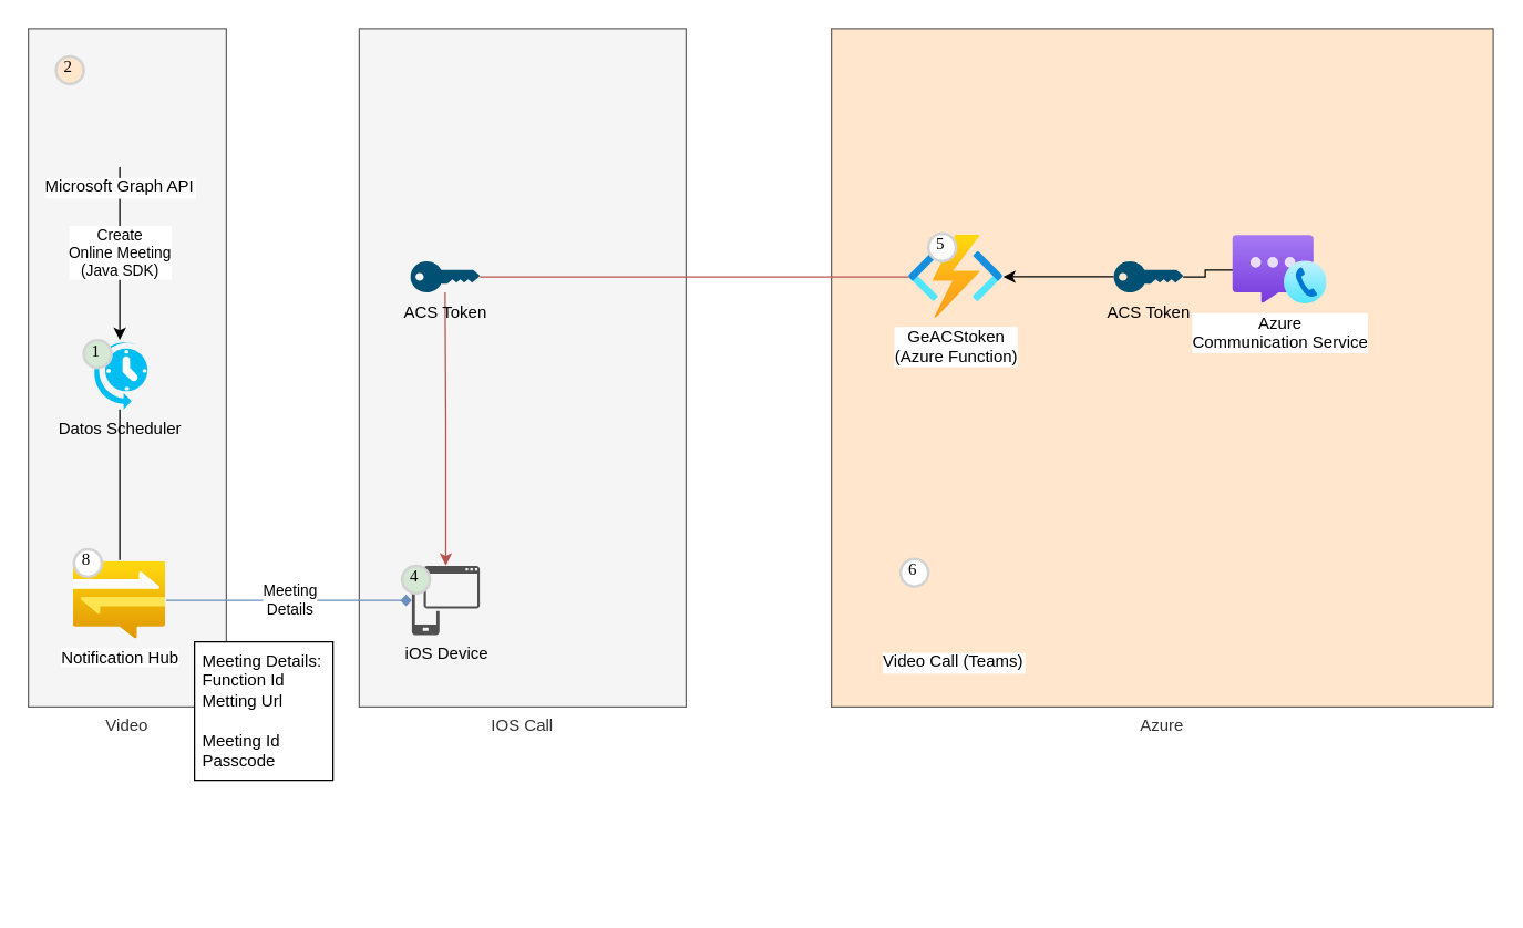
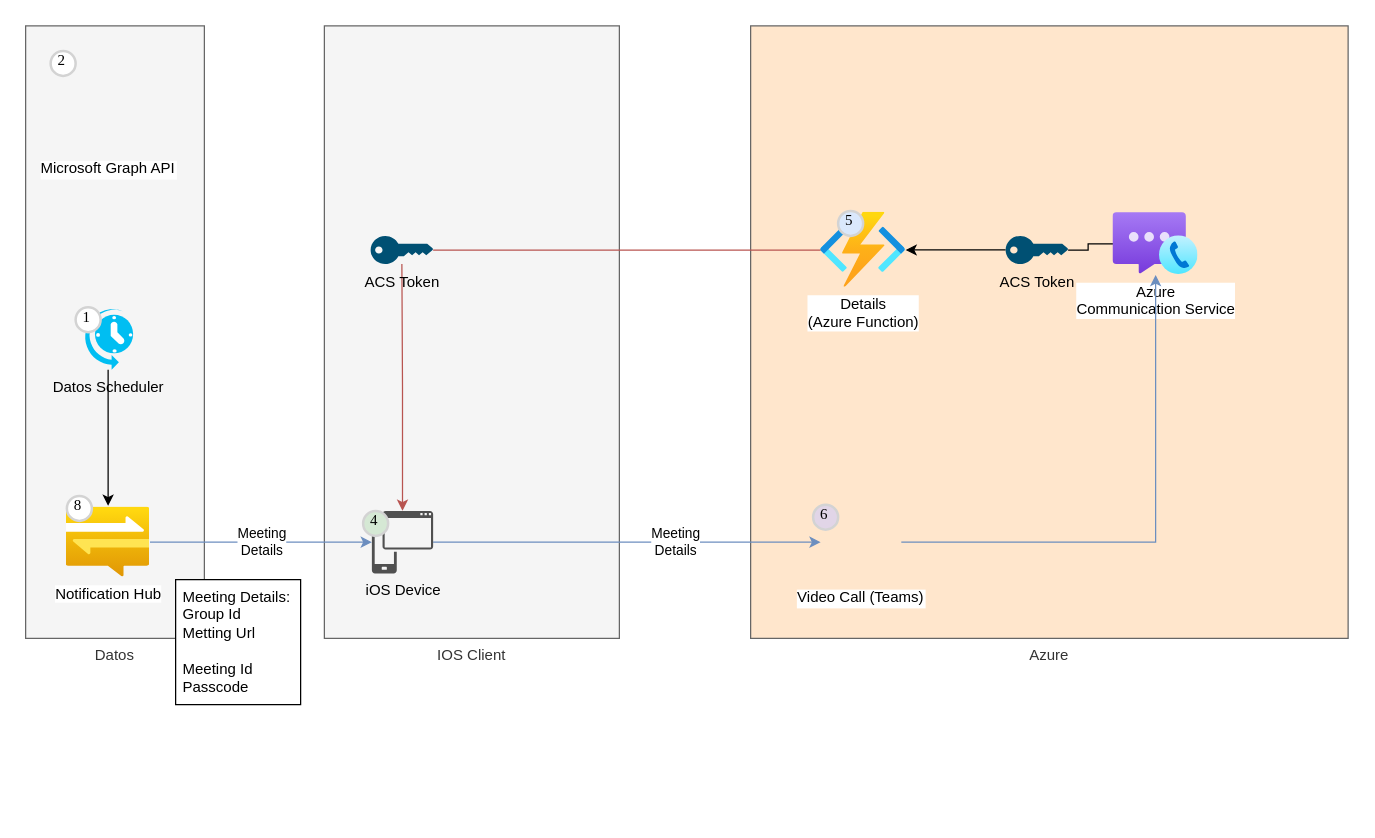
  <mxCell id="0" />
  <mxCell id="1" parent="0" />
  <mxCell id="2" value="Azure" style="rounded=0;whiteSpace=wrap;html=1;labelPosition=center;verticalLabelPosition=bottom;align=center;verticalAlign=top;fillColor=#ffe6cc;fontColor=#333333;strokeColor=#666666;" parent="1" vertex="1"><mxGeometry x="600" y="20" width="478" height="490" as="geometry" /></mxCell>
- <mxCell id="3" value="IOS Call" style="rounded=0;whiteSpace=wrap;html=1;labelPosition=center;verticalLabelPosition=bottom;align=center;verticalAlign=top;fillColor=#f5f5f5;fontColor=#333333;strokeColor=#666666;" parent="1" vertex="1"><mxGeometry x="259" y="20" width="236" height="490" as="geometry" /></mxCell>
- <mxCell id="4" value="Video" style="rounded=0;whiteSpace=wrap;html=1;labelPosition=center;verticalLabelPosition=bottom;align=center;verticalAlign=top;fillColor=#f5f5f5;fontColor=#333333;strokeColor=#666666;" parent="1" vertex="1"><mxGeometry x="20" y="20" width="143" height="490" as="geometry" /></mxCell>
+ <mxCell id="3" value="IOS Client" style="rounded=0;whiteSpace=wrap;html=1;labelPosition=center;verticalLabelPosition=bottom;align=center;verticalAlign=top;fillColor=#f5f5f5;fontColor=#333333;strokeColor=#666666;" parent="1" vertex="1"><mxGeometry x="259" y="20" width="236" height="490" as="geometry" /></mxCell>
+ <mxCell id="4" value="Datos" style="rounded=0;whiteSpace=wrap;html=1;labelPosition=center;verticalLabelPosition=bottom;align=center;verticalAlign=top;fillColor=#f5f5f5;fontColor=#333333;strokeColor=#666666;" parent="1" vertex="1"><mxGeometry x="20" y="20" width="143" height="490" as="geometry" /></mxCell>
  <mxCell id="5" style="edgeStyle=orthogonalEdgeStyle;rounded=0;orthogonalLoop=1;jettySize=auto;html=1;endArrow=none;endFill=0;" parent="1" source="6" target="17" edge="1"><mxGeometry relative="1" as="geometry" /></mxCell>
  <mxCell id="6" value="Azure &lt;br&gt;Communication Service" style="image;aspect=fixed;html=1;points=[];align=center;fontSize=12;image=img/lib/azure2/other/Azure_Communication_Services.svg;" parent="1" vertex="1"><mxGeometry x="890" y="169.25" width="68" height="50" as="geometry" /></mxCell>
  <mxCell id="7" style="edgeStyle=orthogonalEdgeStyle;rounded=0;orthogonalLoop=1;jettySize=auto;html=1;entryX=0;entryY=0.5;entryDx=0;entryDy=0;entryPerimeter=0;startArrow=classic;startFill=1;endArrow=none;endFill=0;" parent="1" source="8" target="17" edge="1"><mxGeometry relative="1" as="geometry" /></mxCell>
- <mxCell id="8" value="GeACStoken&lt;br&gt;(Azure Function)" style="image;aspect=fixed;html=1;points=[];align=center;fontSize=12;image=img/lib/azure2/compute/Function_Apps.svg;" parent="1" vertex="1"><mxGeometry x="656" y="169.25" width="68" height="60" as="geometry" /></mxCell>
- <mxCell id="9" value="Create &lt;br&gt;Online Meeting&lt;br&gt;(Java SDK)" style="edgeStyle=orthogonalEdgeStyle;rounded=0;orthogonalLoop=1;jettySize=auto;html=1;startArrow=classic;startFill=1;endArrow=none;endFill=0;" parent="1" source="11" target="26" edge="1"><mxGeometry relative="1" as="geometry" /></mxCell>
- <mxCell id="10" style="edgeStyle=orthogonalEdgeStyle;rounded=0;orthogonalLoop=1;jettySize=auto;html=1;entryX=0.5;entryY=-0.018;entryDx=0;entryDy=0;entryPerimeter=0;endArrow=none;" parent="1" source="11" target="16" edge="1"><mxGeometry relative="1" as="geometry" /></mxCell>
+ <mxCell id="8" value="Details&lt;br&gt;(Azure Function)" style="image;aspect=fixed;html=1;points=[];align=center;fontSize=12;image=img/lib/azure2/compute/Function_Apps.svg;" parent="1" vertex="1"><mxGeometry x="656" y="169.25" width="68" height="60" as="geometry" /></mxCell>
+ <mxCell id="10" style="edgeStyle=orthogonalEdgeStyle;rounded=0;orthogonalLoop=1;jettySize=auto;html=1;entryX=0.5;entryY=-0.018;entryDx=0;entryDy=0;entryPerimeter=0;" parent="1" source="11" target="16" edge="1"><mxGeometry relative="1" as="geometry" /></mxCell>
  <mxCell id="11" value="Datos Scheduler" style="verticalLabelPosition=bottom;html=1;verticalAlign=top;align=center;strokeColor=none;fillColor=#00BEF2;shape=mxgraph.azure.scheduler;pointerEvents=1;" parent="1" vertex="1"><mxGeometry x="66" y="245" width="40" height="50" as="geometry" /></mxCell>
  <mxCell id="12" style="edgeStyle=orthogonalEdgeStyle;rounded=0;orthogonalLoop=1;jettySize=auto;html=1;endArrow=none;endFill=0;fillColor=#f8cecc;strokeColor=#b85450;" parent="1" source="19" target="8" edge="1"><mxGeometry relative="1" as="geometry" /></mxCell>
+ <mxCell id="13" value="Meeting&lt;br&gt;Details" style="edgeStyle=orthogonalEdgeStyle;rounded=0;orthogonalLoop=1;jettySize=auto;html=1;fillColor=#dae8fc;strokeColor=#6c8ebf;" parent="1" source="14" target="22" edge="1"><mxGeometry x="0.252" relative="1" as="geometry"><mxPoint as="offset" /></mxGeometry></mxCell>
  <mxCell id="14" value="iOS Device" style="sketch=0;pointerEvents=1;shadow=0;dashed=0;html=1;strokeColor=none;labelPosition=center;verticalLabelPosition=bottom;verticalAlign=top;align=center;fillColor=#505050;shape=mxgraph.mscae.intune.device_os" parent="1" vertex="1"><mxGeometry x="297" y="408" width="49" height="50" as="geometry" /></mxCell>
- <mxCell id="15" value="Meeting&lt;br&gt;Details" style="edgeStyle=orthogonalEdgeStyle;rounded=0;orthogonalLoop=1;jettySize=auto;html=1;entryX=0;entryY=0.5;entryDx=0;entryDy=0;entryPerimeter=0;fillColor=#dae8fc;strokeColor=#6c8ebf;endArrow=diamond;" parent="1" source="16" target="14" edge="1"><mxGeometry relative="1" as="geometry" /></mxCell>
+ <mxCell id="15" value="Meeting&lt;br&gt;Details" style="edgeStyle=orthogonalEdgeStyle;rounded=0;orthogonalLoop=1;jettySize=auto;html=1;entryX=0;entryY=0.5;entryDx=0;entryDy=0;entryPerimeter=0;fillColor=#dae8fc;strokeColor=#6c8ebf;" parent="1" source="16" target="14" edge="1"><mxGeometry relative="1" as="geometry" /></mxCell>
  <mxCell id="16" value="Notification Hub" style="image;aspect=fixed;html=1;points=[];align=center;fontSize=12;image=img/lib/azure2/app_services/Notification_Hubs.svg;" parent="1" vertex="1"><mxGeometry x="52.5" y="405" width="67" height="56.0" as="geometry" /></mxCell>
  <mxCell id="17" value="ACS Token" style="points=[[0,0.5,0],[0.24,0,0],[0.5,0.28,0],[0.995,0.475,0],[0.5,0.72,0],[0.24,1,0]];verticalLabelPosition=bottom;sketch=0;html=1;verticalAlign=top;aspect=fixed;align=center;pointerEvents=1;shape=mxgraph.cisco19.key;fillColor=#005073;strokeColor=none;" parent="1" vertex="1"><mxGeometry x="804" y="188" width="50" height="22.5" as="geometry" /></mxCell>
  <mxCell id="18" value="" style="edgeStyle=orthogonalEdgeStyle;rounded=0;orthogonalLoop=1;jettySize=auto;html=1;startArrow=classic;startFill=1;endArrow=none;endFill=0;fillColor=#f8cecc;strokeColor=#b85450;" parent="1" source="14" target="19" edge="1"><mxGeometry relative="1" as="geometry"><mxPoint x="353" y="500" as="sourcePoint" /><mxPoint x="554" y="280" as="targetPoint" /></mxGeometry></mxCell>
  <mxCell id="19" value="ACS Token" style="points=[[0,0.5,0],[0.24,0,0],[0.5,0.28,0],[0.995,0.475,0],[0.5,0.72,0],[0.24,1,0]];verticalLabelPosition=bottom;sketch=0;html=1;verticalAlign=top;aspect=fixed;align=center;pointerEvents=1;shape=mxgraph.cisco19.key;fillColor=#005073;strokeColor=none;" parent="1" vertex="1"><mxGeometry x="296" y="188" width="50" height="22.5" as="geometry" /></mxCell>
  <mxCell id="20" value="" style="shape=image;html=1;verticalAlign=top;verticalLabelPosition=bottom;labelBackgroundColor=#ffffff;imageAspect=0;aspect=fixed;image=https://cdn4.iconfinder.com/data/icons/crime-and-security-24/64/21-128.png" parent="1" vertex="1"><mxGeometry x="935" y="520" width="128" height="128" as="geometry" /></mxCell>
+ <mxCell id="21" style="edgeStyle=orthogonalEdgeStyle;rounded=0;orthogonalLoop=1;jettySize=auto;html=1;fillColor=#dae8fc;strokeColor=#6c8ebf;" parent="1" source="22" target="6" edge="1"><mxGeometry relative="1" as="geometry" /></mxCell>
  <mxCell id="22" value="Video Call (Teams)" style="shape=image;verticalLabelPosition=bottom;labelBackgroundColor=default;verticalAlign=top;aspect=fixed;imageAspect=0;image=https://upload.wikimedia.org/wikipedia/commons/thumb/c/c9/Microsoft_Office_Teams_%282018%E2%80%93present%29.svg/512px-Microsoft_Office_Teams_%282018%E2%80%93present%29.svg.png;" parent="1" vertex="1"><mxGeometry x="656" y="403" width="64.54" height="60" as="geometry" /></mxCell>
  <mxCell id="23" value="" style="shape=image;verticalLabelPosition=bottom;labelBackgroundColor=default;verticalAlign=top;aspect=fixed;imageAspect=0;image=https://cdn.mos.cms.futurecdn.net/LXCzRRiAzVxX368xZLE6U-970-80.jpg.webp;" parent="1" vertex="1"><mxGeometry x="330" y="316" width="142.13" height="80" as="geometry" /></mxCell>
- <mxCell id="24" value="Meeting Details:&lt;br&gt;Function Id&lt;br&gt;Metting Url&lt;br&gt;&lt;br&gt;Meeting Id&lt;br&gt;Passcode" style="rounded=0;whiteSpace=wrap;html=1;align=left;verticalAlign=top;spacingLeft=4;" parent="1" vertex="1"><mxGeometry x="140" y="463" width="100" height="100" as="geometry" /></mxCell>
- <mxCell id="25" value="1" style="ellipse;whiteSpace=wrap;html=1;aspect=fixed;strokeWidth=2;fontFamily=Tahoma;spacingBottom=4;spacingRight=2;strokeColor=#d3d3d3;fillColor=#d5e8d4;" parent="1" vertex="1"><mxGeometry x="60" y="245" width="20" height="20" as="geometry" /></mxCell>
+ <mxCell id="24" value="Meeting Details:&lt;br&gt;Group Id&lt;br&gt;Metting Url&lt;br&gt;&lt;br&gt;Meeting Id&lt;br&gt;Passcode" style="rounded=0;whiteSpace=wrap;html=1;align=left;verticalAlign=top;spacingLeft=4;" parent="1" vertex="1"><mxGeometry x="140" y="463" width="100" height="100" as="geometry" /></mxCell>
+ <mxCell id="25" value="1" style="ellipse;whiteSpace=wrap;html=1;aspect=fixed;strokeWidth=2;fontFamily=Tahoma;spacingBottom=4;spacingRight=2;strokeColor=#d3d3d3;" parent="1" vertex="1"><mxGeometry x="60" y="245" width="20" height="20" as="geometry" /></mxCell>
  <mxCell id="26" value="Microsoft Graph API" style="shape=image;verticalLabelPosition=bottom;labelBackgroundColor=default;verticalAlign=top;aspect=fixed;imageAspect=0;image=https://res.cloudinary.com/apideck/image/upload/v1604326894/icons/microsoft-graph.png;" parent="1" vertex="1"><mxGeometry x="45.79" y="40" width="80.42" height="80" as="geometry" /></mxCell>
- <mxCell id="27" value="2" style="ellipse;whiteSpace=wrap;html=1;aspect=fixed;strokeWidth=2;fontFamily=Tahoma;spacingBottom=4;spacingRight=2;strokeColor=#d3d3d3;fillColor=#ffe6cc;" parent="1" vertex="1"><mxGeometry x="40" y="40" width="20" height="20" as="geometry" /></mxCell>
+ <mxCell id="27" value="2" style="ellipse;whiteSpace=wrap;html=1;aspect=fixed;strokeWidth=2;fontFamily=Tahoma;spacingBottom=4;spacingRight=2;strokeColor=#d3d3d3;" parent="1" vertex="1"><mxGeometry x="40" y="40" width="20" height="20" as="geometry" /></mxCell>
  <mxCell id="28" value="8" style="ellipse;whiteSpace=wrap;html=1;aspect=fixed;strokeWidth=2;fontFamily=Tahoma;spacingBottom=4;spacingRight=2;strokeColor=#d3d3d3;" parent="1" vertex="1"><mxGeometry x="53" y="396" width="20" height="20" as="geometry" /></mxCell>
  <mxCell id="29" value="4" style="ellipse;whiteSpace=wrap;html=1;aspect=fixed;strokeWidth=2;fontFamily=Tahoma;spacingBottom=4;spacingRight=2;strokeColor=#d3d3d3;fillColor=#d5e8d4;" parent="1" vertex="1"><mxGeometry x="290" y="408" width="20" height="20" as="geometry" /></mxCell>
- <mxCell id="30" value="5" style="ellipse;whiteSpace=wrap;html=1;aspect=fixed;strokeWidth=2;fontFamily=Tahoma;spacingBottom=4;spacingRight=2;strokeColor=#d3d3d3;" parent="1" vertex="1"><mxGeometry x="670" y="168" width="20" height="20" as="geometry" /></mxCell>
- <mxCell id="31" value="6" style="ellipse;whiteSpace=wrap;html=1;aspect=fixed;strokeWidth=2;fontFamily=Tahoma;spacingBottom=4;spacingRight=2;strokeColor=#d3d3d3;" parent="1" vertex="1"><mxGeometry x="650" y="403" width="20" height="20" as="geometry" /></mxCell>
+ <mxCell id="30" value="5" style="ellipse;whiteSpace=wrap;html=1;aspect=fixed;strokeWidth=2;fontFamily=Tahoma;spacingBottom=4;spacingRight=2;strokeColor=#d3d3d3;fillColor=#dae8fc;" parent="1" vertex="1"><mxGeometry x="670" y="168" width="20" height="20" as="geometry" /></mxCell>
+ <mxCell id="31" value="6" style="ellipse;whiteSpace=wrap;html=1;aspect=fixed;strokeWidth=2;fontFamily=Tahoma;spacingBottom=4;spacingRight=2;strokeColor=#d3d3d3;fillColor=#e1d5e7;" parent="1" vertex="1"><mxGeometry x="650" y="403" width="20" height="20" as="geometry" /></mxCell>
